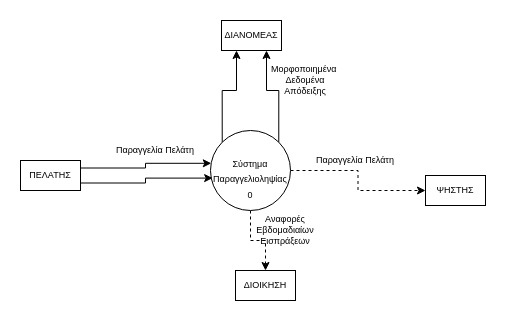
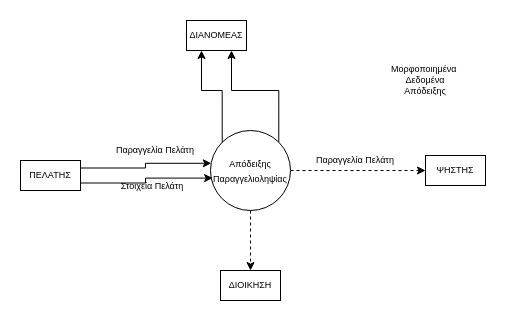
  <mxCell id="0" />
  <mxCell id="1" parent="0" />
  <mxCell id="2" style="edgeStyle=orthogonalEdgeStyle;rounded=0;orthogonalLoop=1;jettySize=auto;html=1;exitX=1;exitY=0.5;exitDx=0;exitDy=0;entryX=0;entryY=0.5;entryDx=0;entryDy=0;fontSize=9;dashed=1;" parent="1" source="6" target="10" edge="1"><mxGeometry relative="1" as="geometry" /></mxCell>
  <mxCell id="3" style="edgeStyle=orthogonalEdgeStyle;rounded=0;orthogonalLoop=1;jettySize=auto;html=1;entryX=0.5;entryY=0;entryDx=0;entryDy=0;fontSize=9;dashed=1;" parent="1" source="6" target="12" edge="1"><mxGeometry relative="1" as="geometry" /></mxCell>
  <mxCell id="4" style="edgeStyle=orthogonalEdgeStyle;rounded=0;orthogonalLoop=1;jettySize=auto;html=1;exitX=1;exitY=0;exitDx=0;exitDy=0;entryX=0.75;entryY=1;entryDx=0;entryDy=0;" edge="1" parent="1" source="6" target="16"><mxGeometry relative="1" as="geometry" /></mxCell>
  <mxCell id="5" style="edgeStyle=orthogonalEdgeStyle;rounded=0;orthogonalLoop=1;jettySize=auto;html=1;exitX=0;exitY=0;exitDx=0;exitDy=0;entryX=0.25;entryY=1;entryDx=0;entryDy=0;" edge="1" parent="1" source="6" target="16"><mxGeometry relative="1" as="geometry" /></mxCell>
- <mxCell id="6" value="&lt;div style=&quot;&quot;&gt;&lt;span style=&quot;background-color: initial;&quot;&gt;&lt;font style=&quot;font-size: 9px;&quot;&gt;Σύστημα Παραγγελιοληψίας&lt;/font&gt;&lt;/span&gt;&lt;/div&gt;" style="ellipse;whiteSpace=wrap;html=1;aspect=fixed;align=center;" parent="1" vertex="1"><mxGeometry x="210" y="130" width="80" height="80" as="geometry" /></mxCell>
+ <mxCell id="6" value="&lt;div style=&quot;&quot;&gt;&lt;span style=&quot;background-color: initial;&quot;&gt;&lt;font style=&quot;font-size: 9px;&quot;&gt;Απόδειξης Παραγγελιοληψίας&lt;/font&gt;&lt;/span&gt;&lt;/div&gt;" style="ellipse;whiteSpace=wrap;html=1;aspect=fixed;align=center;" parent="1" vertex="1"><mxGeometry x="210" y="130" width="80" height="80" as="geometry" /></mxCell>
  <mxCell id="7" style="edgeStyle=orthogonalEdgeStyle;rounded=0;orthogonalLoop=1;jettySize=auto;html=1;exitX=1;exitY=0.25;exitDx=0;exitDy=0;entryX=0.01;entryY=0.41;entryDx=0;entryDy=0;entryPerimeter=0;fontSize=9;" parent="1" source="9" target="6" edge="1"><mxGeometry relative="1" as="geometry" /></mxCell>
  <mxCell id="8" style="edgeStyle=orthogonalEdgeStyle;rounded=0;orthogonalLoop=1;jettySize=auto;html=1;exitX=1;exitY=0.75;exitDx=0;exitDy=0;entryX=0.027;entryY=0.595;entryDx=0;entryDy=0;entryPerimeter=0;" parent="1" source="9" target="6" edge="1"><mxGeometry relative="1" as="geometry" /></mxCell>
  <mxCell id="9" value="ΠΕΛΑΤΗΣ" style="rounded=0;whiteSpace=wrap;html=1;fontSize=9;" parent="1" vertex="1"><mxGeometry x="20" y="160" width="60" height="30" as="geometry" /></mxCell>
- <mxCell id="10" value="ΨΗΣΤΗΣ" style="rounded=0;whiteSpace=wrap;html=1;fontSize=9;" parent="1" vertex="1"><mxGeometry x="425" y="175" width="60" height="30" as="geometry" /></mxCell>
+ <mxCell id="10" value="ΨΗΣΤΗΣ" style="rounded=0;whiteSpace=wrap;html=1;fontSize=9;" parent="1" vertex="1"><mxGeometry x="425" y="155" width="60" height="30" as="geometry" /></mxCell>
  <mxCell id="11" value="Παραγγελία Πελάτη" style="text;html=1;strokeColor=none;fillColor=none;align=center;verticalAlign=middle;whiteSpace=wrap;rounded=0;fontSize=9;" parent="1" vertex="1"><mxGeometry x="305" y="150" width="100" height="20" as="geometry" /></mxCell>
- <mxCell id="12" value="ΔΙΟΙΚΗΣΗ" style="rounded=0;whiteSpace=wrap;html=1;fontSize=9;" parent="1" vertex="1"><mxGeometry x="235" y="270" width="60" height="30" as="geometry" /></mxCell>
+ <mxCell id="12" value="ΔΙΟΙΚΗΣΗ" style="rounded=0;whiteSpace=wrap;html=1;fontSize=9;" parent="1" vertex="1"><mxGeometry x="220" y="270" width="60" height="30" as="geometry" /></mxCell>
  <mxCell id="13" value="Παραγγελία Πελάτη" style="text;html=1;strokeColor=none;fillColor=none;align=center;verticalAlign=middle;whiteSpace=wrap;rounded=0;fontSize=9;" parent="1" vertex="1"><mxGeometry x="105" y="140" width="100" height="20" as="geometry" /></mxCell>
- <mxCell id="14" value="0&lt;br&gt;" style="text;html=1;strokeColor=none;fillColor=none;align=center;verticalAlign=middle;whiteSpace=wrap;rounded=0;fontSize=9;" parent="1" vertex="1"><mxGeometry x="220" y="180" width="60" height="30" as="geometry" /></mxCell>
- <mxCell id="16" value="ΔΙΑΝΟΜΕΑΣ" style="rounded=0;whiteSpace=wrap;html=1;fontSize=9;" parent="1" vertex="1"><mxGeometry x="221" y="20" width="60" height="30" as="geometry" /></mxCell>
- <mxCell id="17" value="Αναφορές Εβδομαδιαίων Εισπράξεων" style="text;html=1;strokeColor=none;fillColor=none;align=center;verticalAlign=middle;whiteSpace=wrap;rounded=0;fontSize=9;" vertex="1" parent="1"><mxGeometry x="235" y="220" width="100" height="20" as="geometry" /></mxCell>
- <mxCell id="18" value="Μορφοποιημένα&amp;nbsp;&lt;br&gt;Δεδομένα &lt;br&gt;Απόδειξης" style="text;html=1;strokeColor=none;fillColor=none;align=center;verticalAlign=middle;whiteSpace=wrap;rounded=0;fontSize=9;" vertex="1" parent="1"><mxGeometry x="255" y="70" width="100" height="20" as="geometry" /></mxCell>
+ <mxCell id="15" value="Στοιχεία Πελάτη" style="text;html=1;strokeColor=none;fillColor=none;align=center;verticalAlign=middle;whiteSpace=wrap;rounded=0;fontSize=9;" parent="1" vertex="1"><mxGeometry x="102" y="176" width="100" height="20" as="geometry" /></mxCell>
+ <mxCell id="16" value="ΔΙΑΝΟΜΕΑΣ" style="rounded=0;whiteSpace=wrap;html=1;fontSize=9;" parent="1" vertex="1"><mxGeometry x="186" y="20" width="60" height="30" as="geometry" /></mxCell>
+ <mxCell id="18" value="Μορφοποιημένα&amp;nbsp;&lt;br&gt;Δεδομένα &lt;br&gt;Απόδειξης" style="text;html=1;strokeColor=none;fillColor=none;align=center;verticalAlign=middle;whiteSpace=wrap;rounded=0;fontSize=9;" vertex="1" parent="1"><mxGeometry x="375" y="70" width="100" height="20" as="geometry" /></mxCell>
